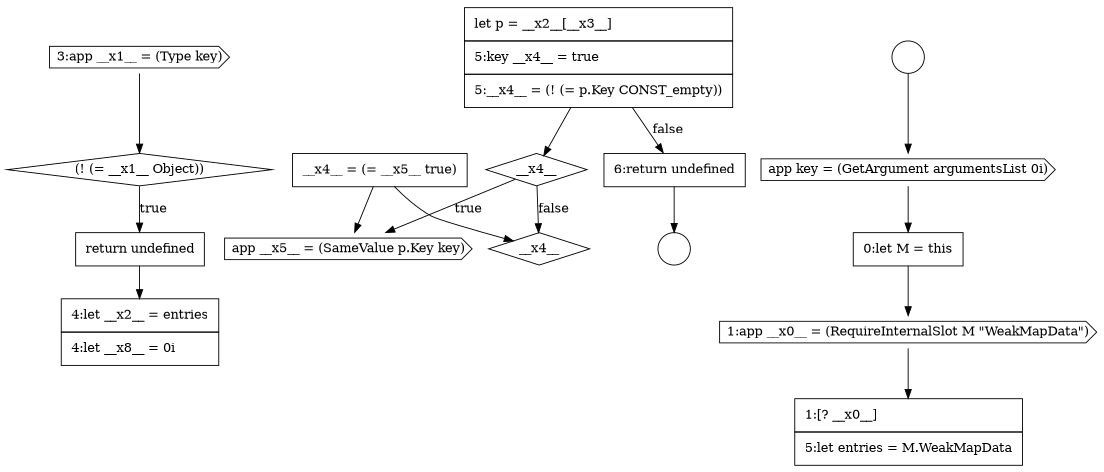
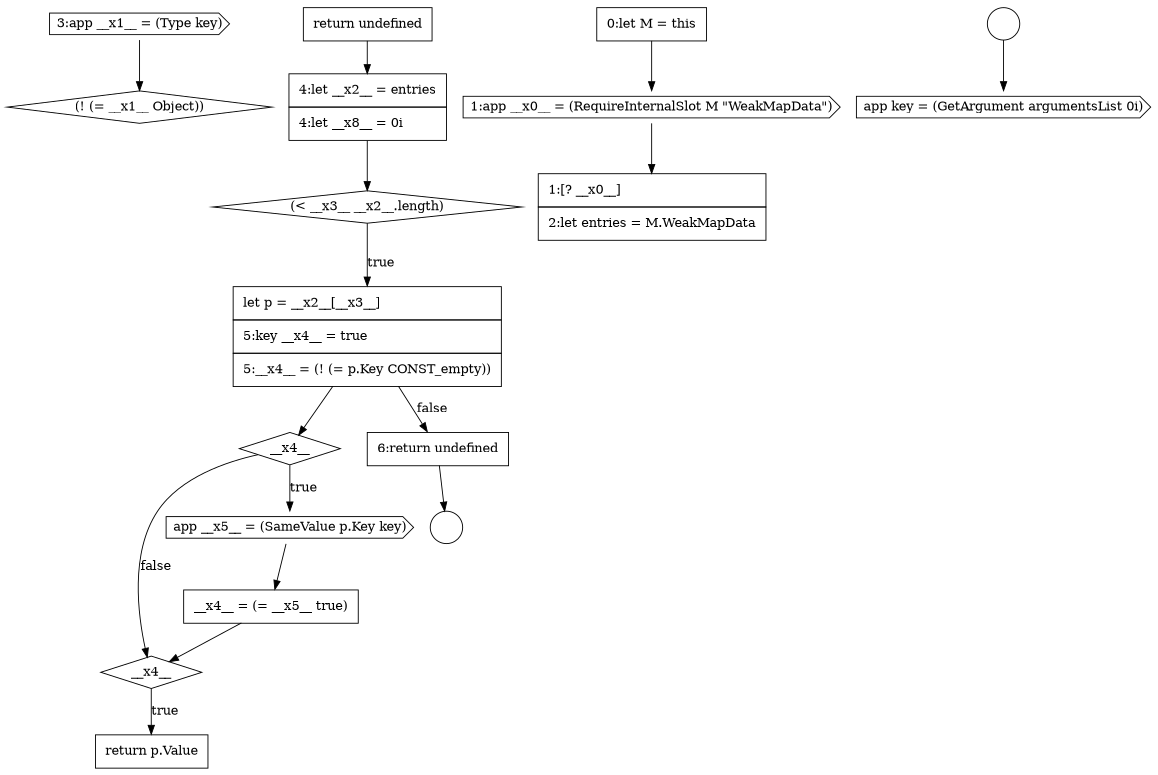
  digraph {
    node [color=black fillcolor=white shape=none style=filled]
    edge [color=black]
    n1 [label=<<font color="black">(! (= __x1__ Object))</font>> shape=diamond]
    n2 [label=<<font color="black">     <table border="0" cellborder="1" cellspacing="0" cellpadding="10">       <tr><td align="left">return undefined</td></tr>     </table>   </font>> margin=0]
    n3 [label=<<font color="black">     <table border="0" cellborder="1" cellspacing="0" cellpadding="10">       <tr><td align="left">4:let __x2__ = entries</td></tr>       <tr><td align="left">4:let __x8__ = 0i</td></tr>     </table>   </font>> margin=0]
+   n4 [label=<<font color="black">(&lt; __x3__ __x2__.length)</font>> shape=diamond]
    n5 [label=<<font color="black">     <table border="0" cellborder="1" cellspacing="0" cellpadding="10">       <tr><td align="left">let p = __x2__[__x3__]</td></tr>       <tr><td align="left">5:key __x4__ = true</td></tr>       <tr><td align="left">5:__x4__ = (! (= p.Key CONST_empty))</td></tr>     </table>   </font>> margin=0]
    n6 [label=<<font color="black">__x4__</font>> shape=diamond]
    n7 [label=<<font color="black">     <table border="0" cellborder="1" cellspacing="0" cellpadding="10">       <tr><td align="left">6:return undefined</td></tr>     </table>   </font>> margin=0]
    n8 [label=<<font color="black">__x4__</font>> shape=diamond]
    n9 [label=<<font color="black">app __x5__ = (SameValue p.Key key)</font>> shape=cds]
+   n10 [label=<<font color="black">     <table border="0" cellborder="1" cellspacing="0" cellpadding="10">       <tr><td align="left">return p.Value</td></tr>     </table>   </font>> margin=0]
    n11 [label=<<font color="black">     <table border="0" cellborder="1" cellspacing="0" cellpadding="10">       <tr><td align="left">0:let M = this</td></tr>     </table>   </font>> margin=0]
    n12 [label=<<font color="black">1:app __x0__ = (RequireInternalSlot M &quot;WeakMapData&quot;)</font>> shape=cds]
-   n13 [label=<<font color="black">     <table border="0" cellborder="1" cellspacing="0" cellpadding="10">       <tr><td align="left">1:[? __x0__]</td></tr>       <tr><td align="left">5:let entries = M.WeakMapData</td></tr>     </table>   </font>> margin=0]
+   n13 [label=<<font color="black">     <table border="0" cellborder="1" cellspacing="0" cellpadding="10">       <tr><td align="left">1:[? __x0__]</td></tr>       <tr><td align="left">2:let entries = M.WeakMapData</td></tr>     </table>   </font>> margin=0]
    n14 [label=<<font color="black">     <table border="0" cellborder="1" cellspacing="0" cellpadding="10">       <tr><td align="left">__x4__ = (= __x5__ true)</td></tr>     </table>   </font>> margin=0]
    n15 [label=<<font color="black">3:app __x1__ = (Type key)</font>> shape=cds]
    n16 [label=<<font color="black">app key = (GetArgument argumentsList 0i)</font>> shape=cds]
    n17 [label=" " shape=circle]
    n18 [label=" " shape=circle]
-   n1 -> n2 [label=<<font color="black">true</font>>]
    n2 -> n3
+   n3 -> n4
+   n4 -> n5 [label=<<font color="black">true</font>>]
    n5 -> n6
    n5 -> n7 [label=<<font color="black">false</font>>]
    n6 -> n8 [label=<<font color="black">false</font>>]
    n6 -> n9 [label=<<font color="black">true</font>>]
    n7 -> n17
-   n14 -> n9
+   n8 -> n10 [label=<<font color="black">true</font>>]
+   n9 -> n14
    n11 -> n12
    n12 -> n13
    n14 -> n8
    n15 -> n1
-   n16 -> n11
    n18 -> n16
  }
